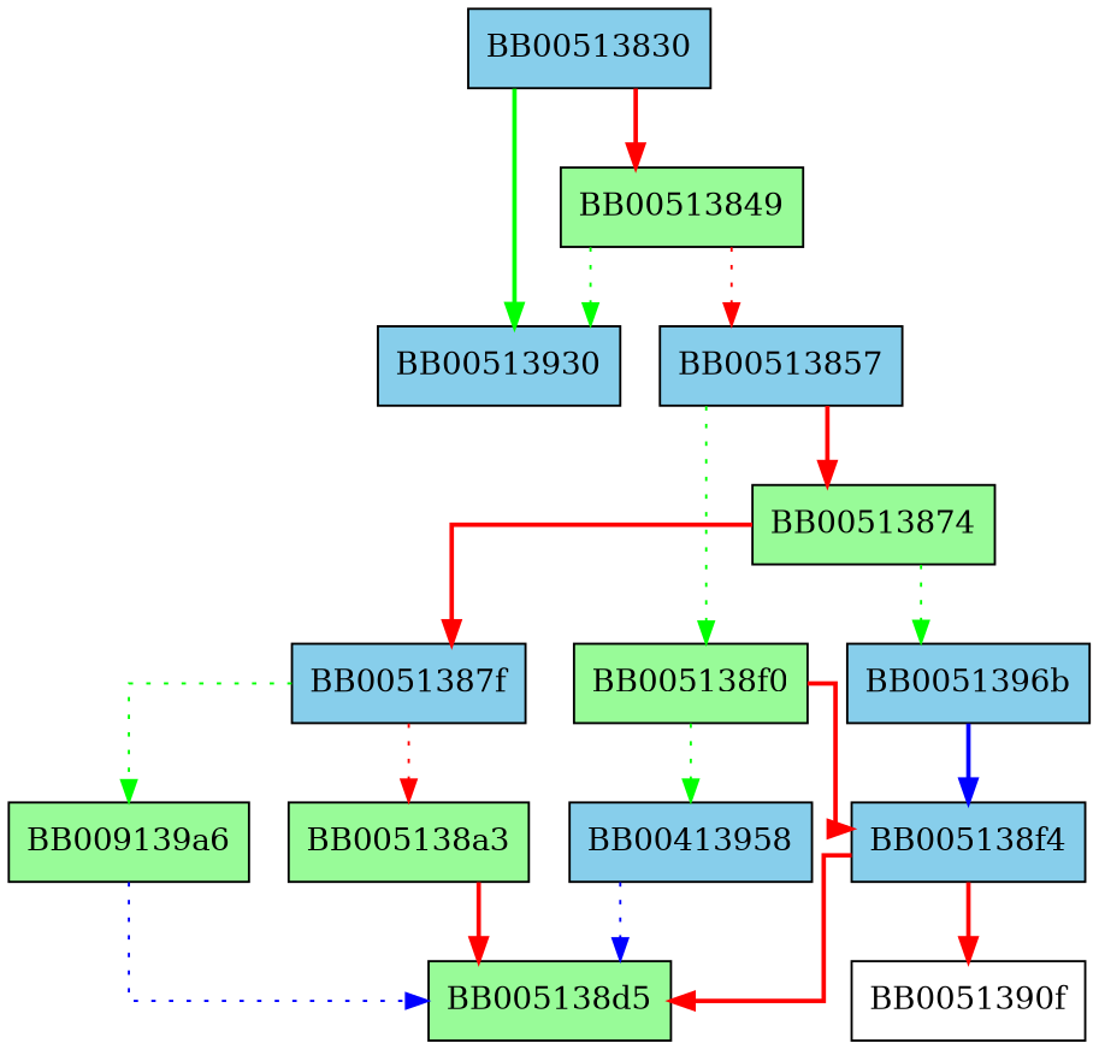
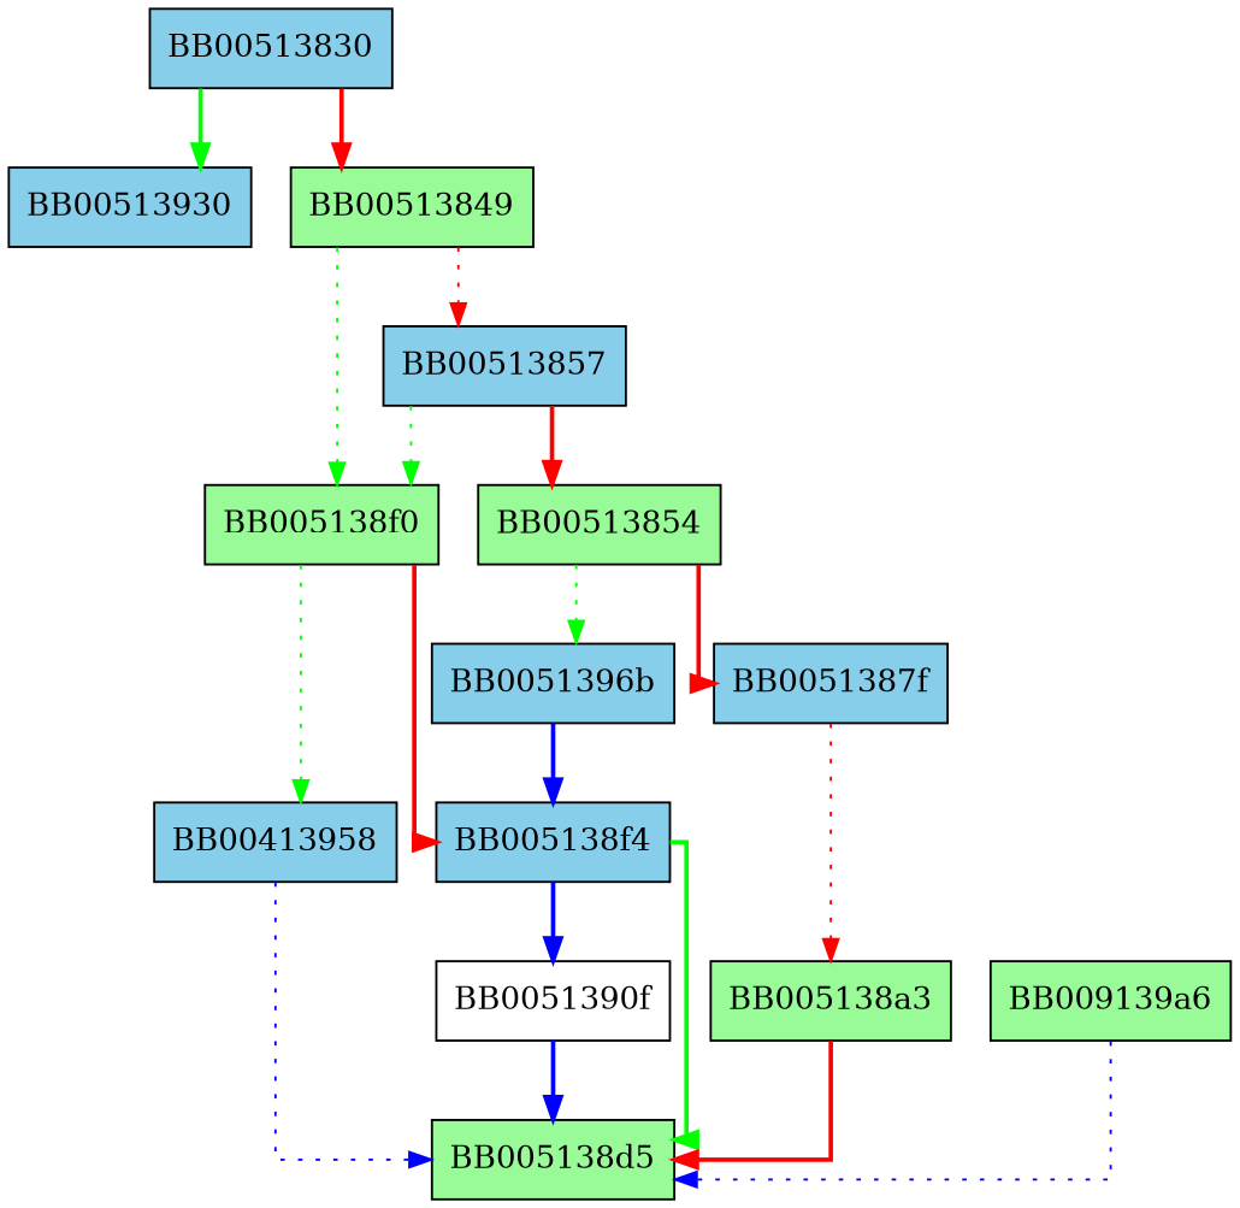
  digraph {
    splines=ortho
    node [fillcolor=skyblue shape=box style=filled]
    edge [color=red style=bold]
    BB00513830
    BB00513930
    BB00513849 [fillcolor=palegreen]
    BB00513857
    BB005138f0 [fillcolor=palegreen]
-   BB00513874 [fillcolor=palegreen]
+   BB00513874 [fillcolor=palegreen label=BB00513854]
    n7 [label=BB00413958]
    BB005138f4
    BB0051396b
    BB0051387f
    BB005138d5 [fillcolor=palegreen]
    BB0051390f [fillcolor=white]
    n13 [fillcolor=palegreen label=BB009139a6]
    BB005138a3 [fillcolor=palegreen]
    BB00513830 -> BB00513930 [color=green]
    BB00513830 -> BB00513849
-   BB00513849 -> BB00513930 [color=green style=dotted]
+   BB00513849 -> BB005138f0 [color=green style=dotted]
    BB00513849 -> BB00513857 [style=dotted]
    BB00513857 -> BB005138f0 [color=green style=dotted]
    BB00513857 -> BB00513874
    BB005138f0 -> n7 [color=green style=dotted]
    BB005138f0 -> BB005138f4
    BB00513874 -> BB0051396b [color=green style=dotted]
    BB00513874 -> BB0051387f
    n7 -> BB005138d5 [color=blue style=dotted]
-   BB005138f4 -> BB005138d5
-   BB005138f4 -> BB0051390f
+   BB005138f4 -> BB005138d5 [color=green]
+   BB005138f4 -> BB0051390f [color=blue]
    BB0051396b -> BB005138f4 [color=blue]
-   BB0051387f -> n13 [color=green style=dotted]
    BB0051387f -> BB005138a3 [style=dotted]
+   BB0051390f -> BB005138d5 [color=blue]
    n13 -> BB005138d5 [color=blue style=dotted]
    BB005138a3 -> BB005138d5
  }
